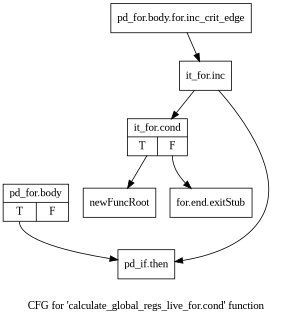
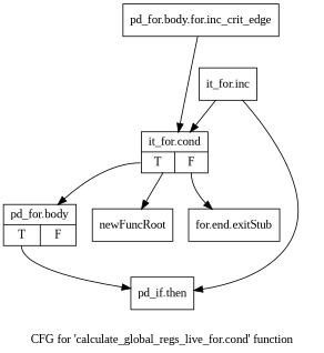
  digraph {
    fontname="Liberation Serif"
    label="CFG for 'calculate_global_regs_live_for.cond' function"
    node [fontname="Liberation Serif" shape=record]
    edge [fontname="Liberation Serif"]
    n1 [label="{newFuncRoot}"]
    n2 [label="{it_for.cond|{<s0>T|<s1>F}}"]
    n3 [label="{for.end.exitStub}"]
    n4 [label="{pd_for.body|{<s0>T|<s1>F}}"]
    n5 [label="{pd_if.then}"]
    n6 [label="{pd_for.body.for.inc_crit_edge}"]
    n7 [label="{it_for.inc}"]
    n2 -> n1
    n2 -> n3 [tailport=s1]
+   n2 -> n4 [tailport=s0]
    n4 -> n5 [tailport=s0]
-   n6 -> n7
+   n6 -> n2
    n7 -> n2
    n7 -> n5
  }
